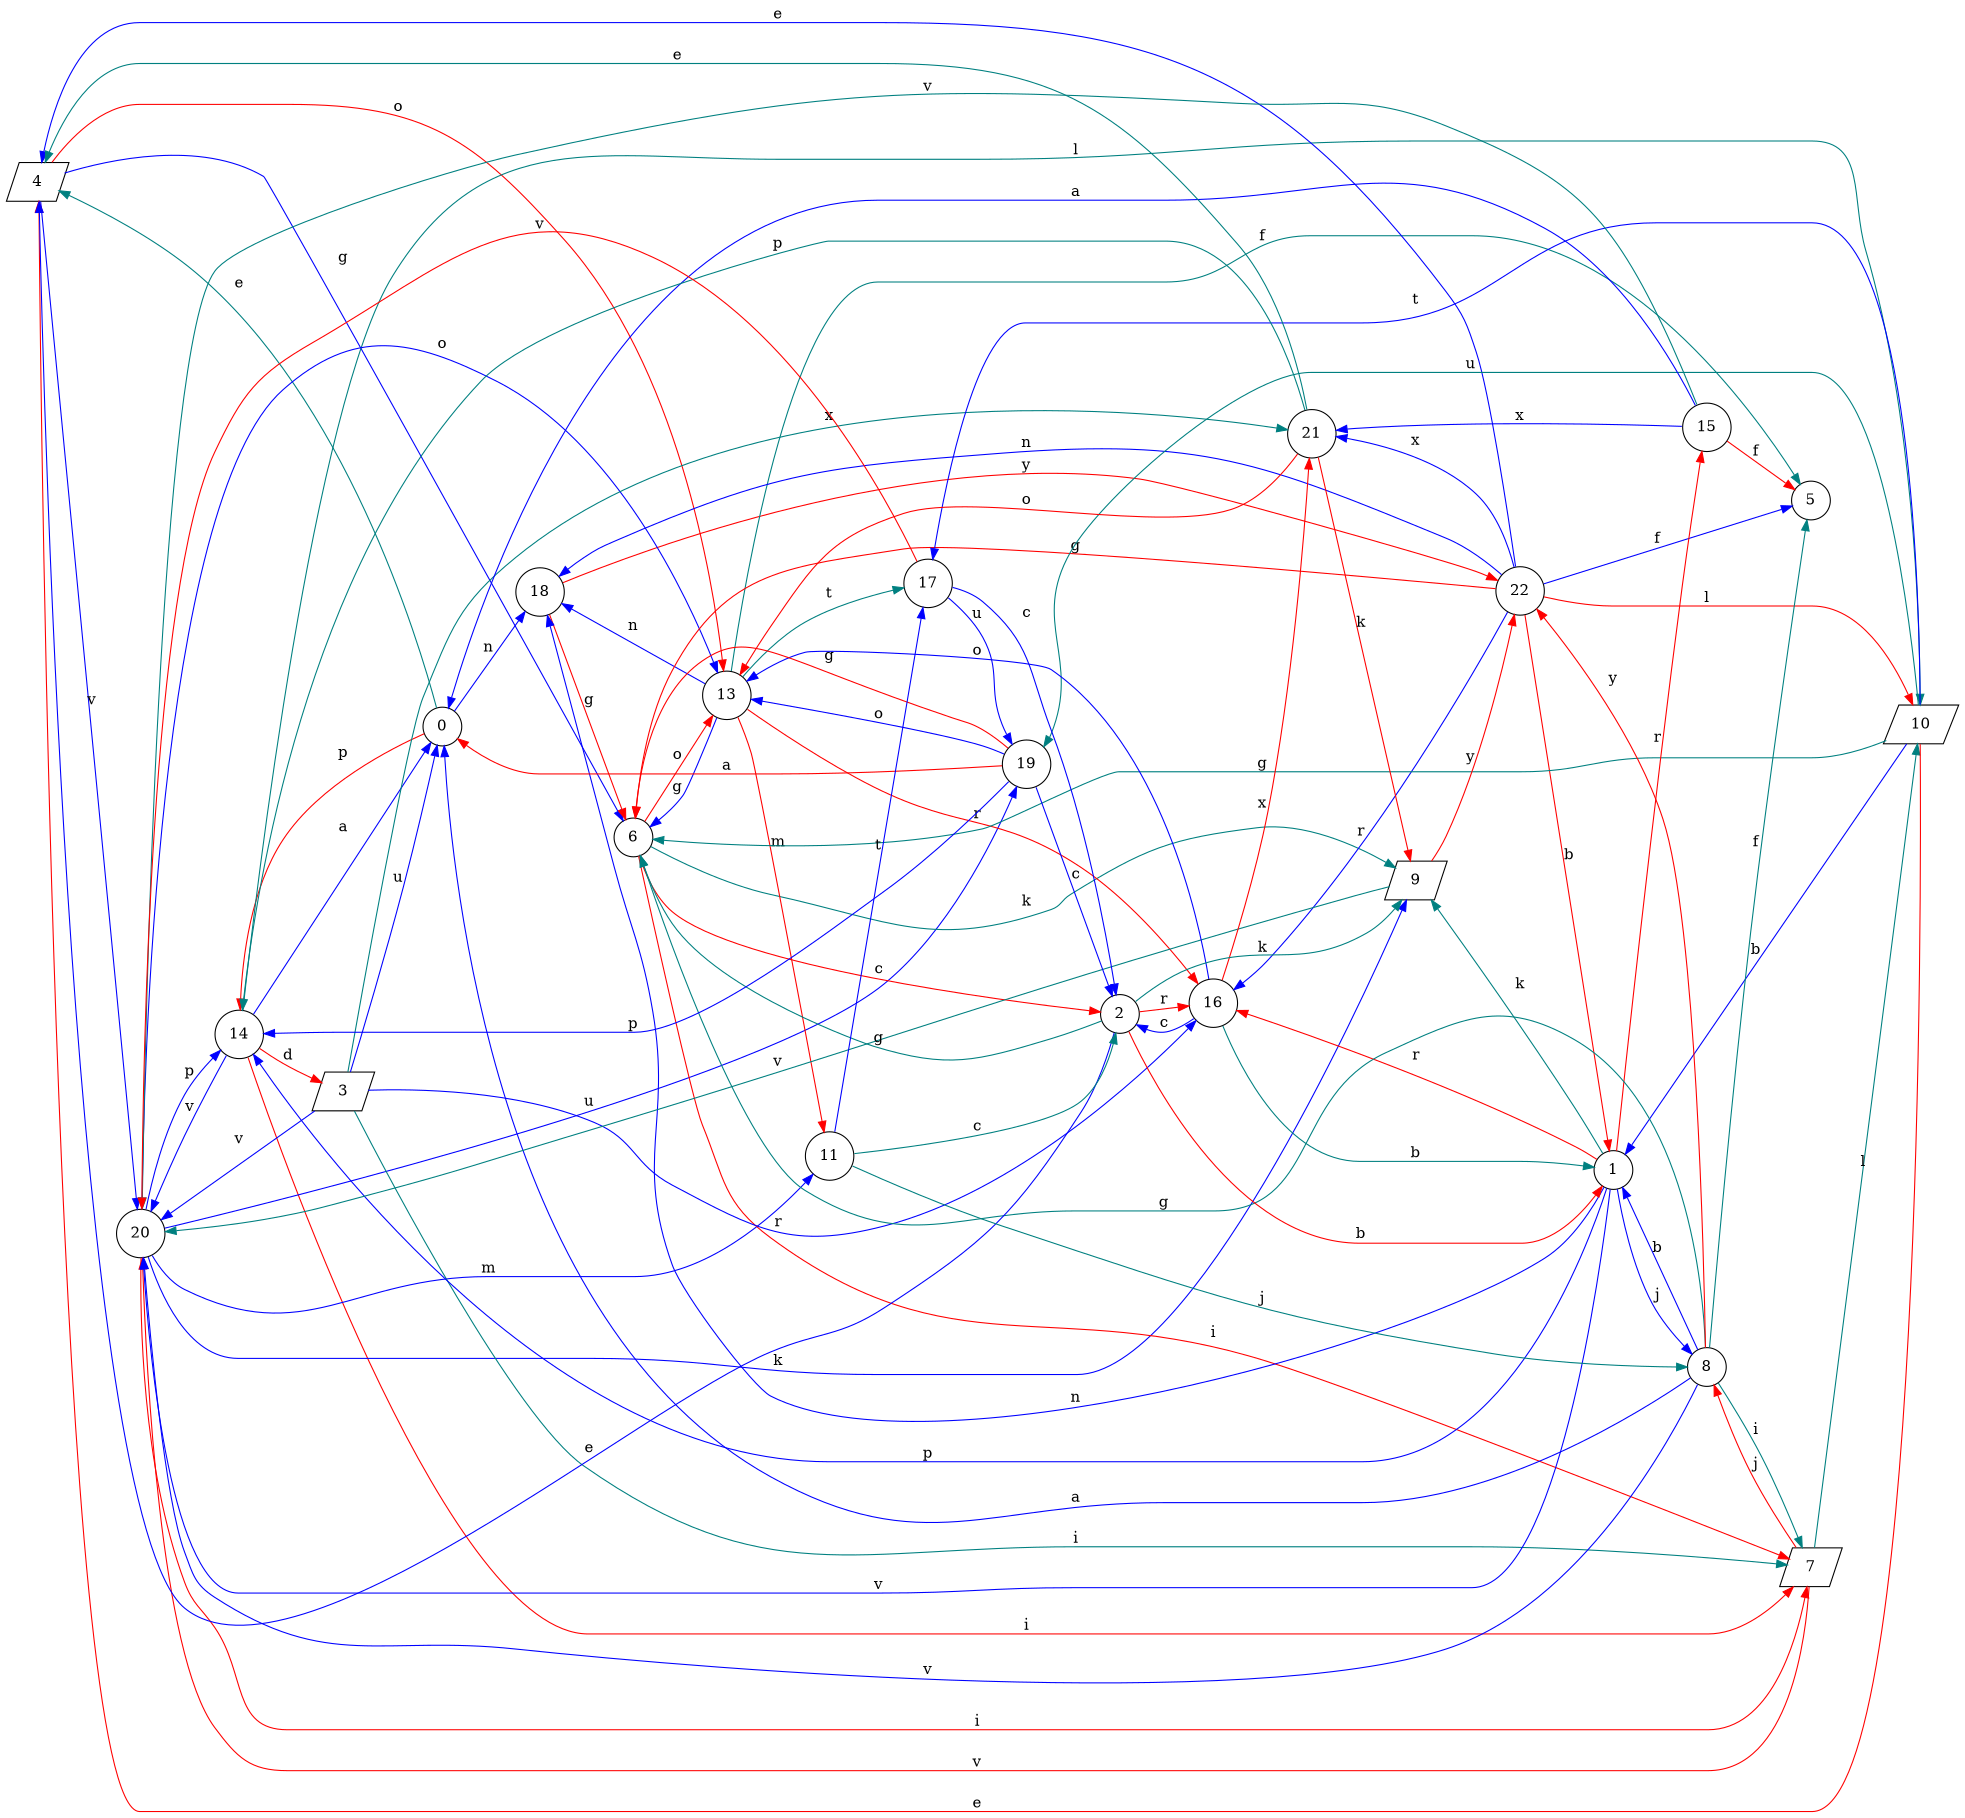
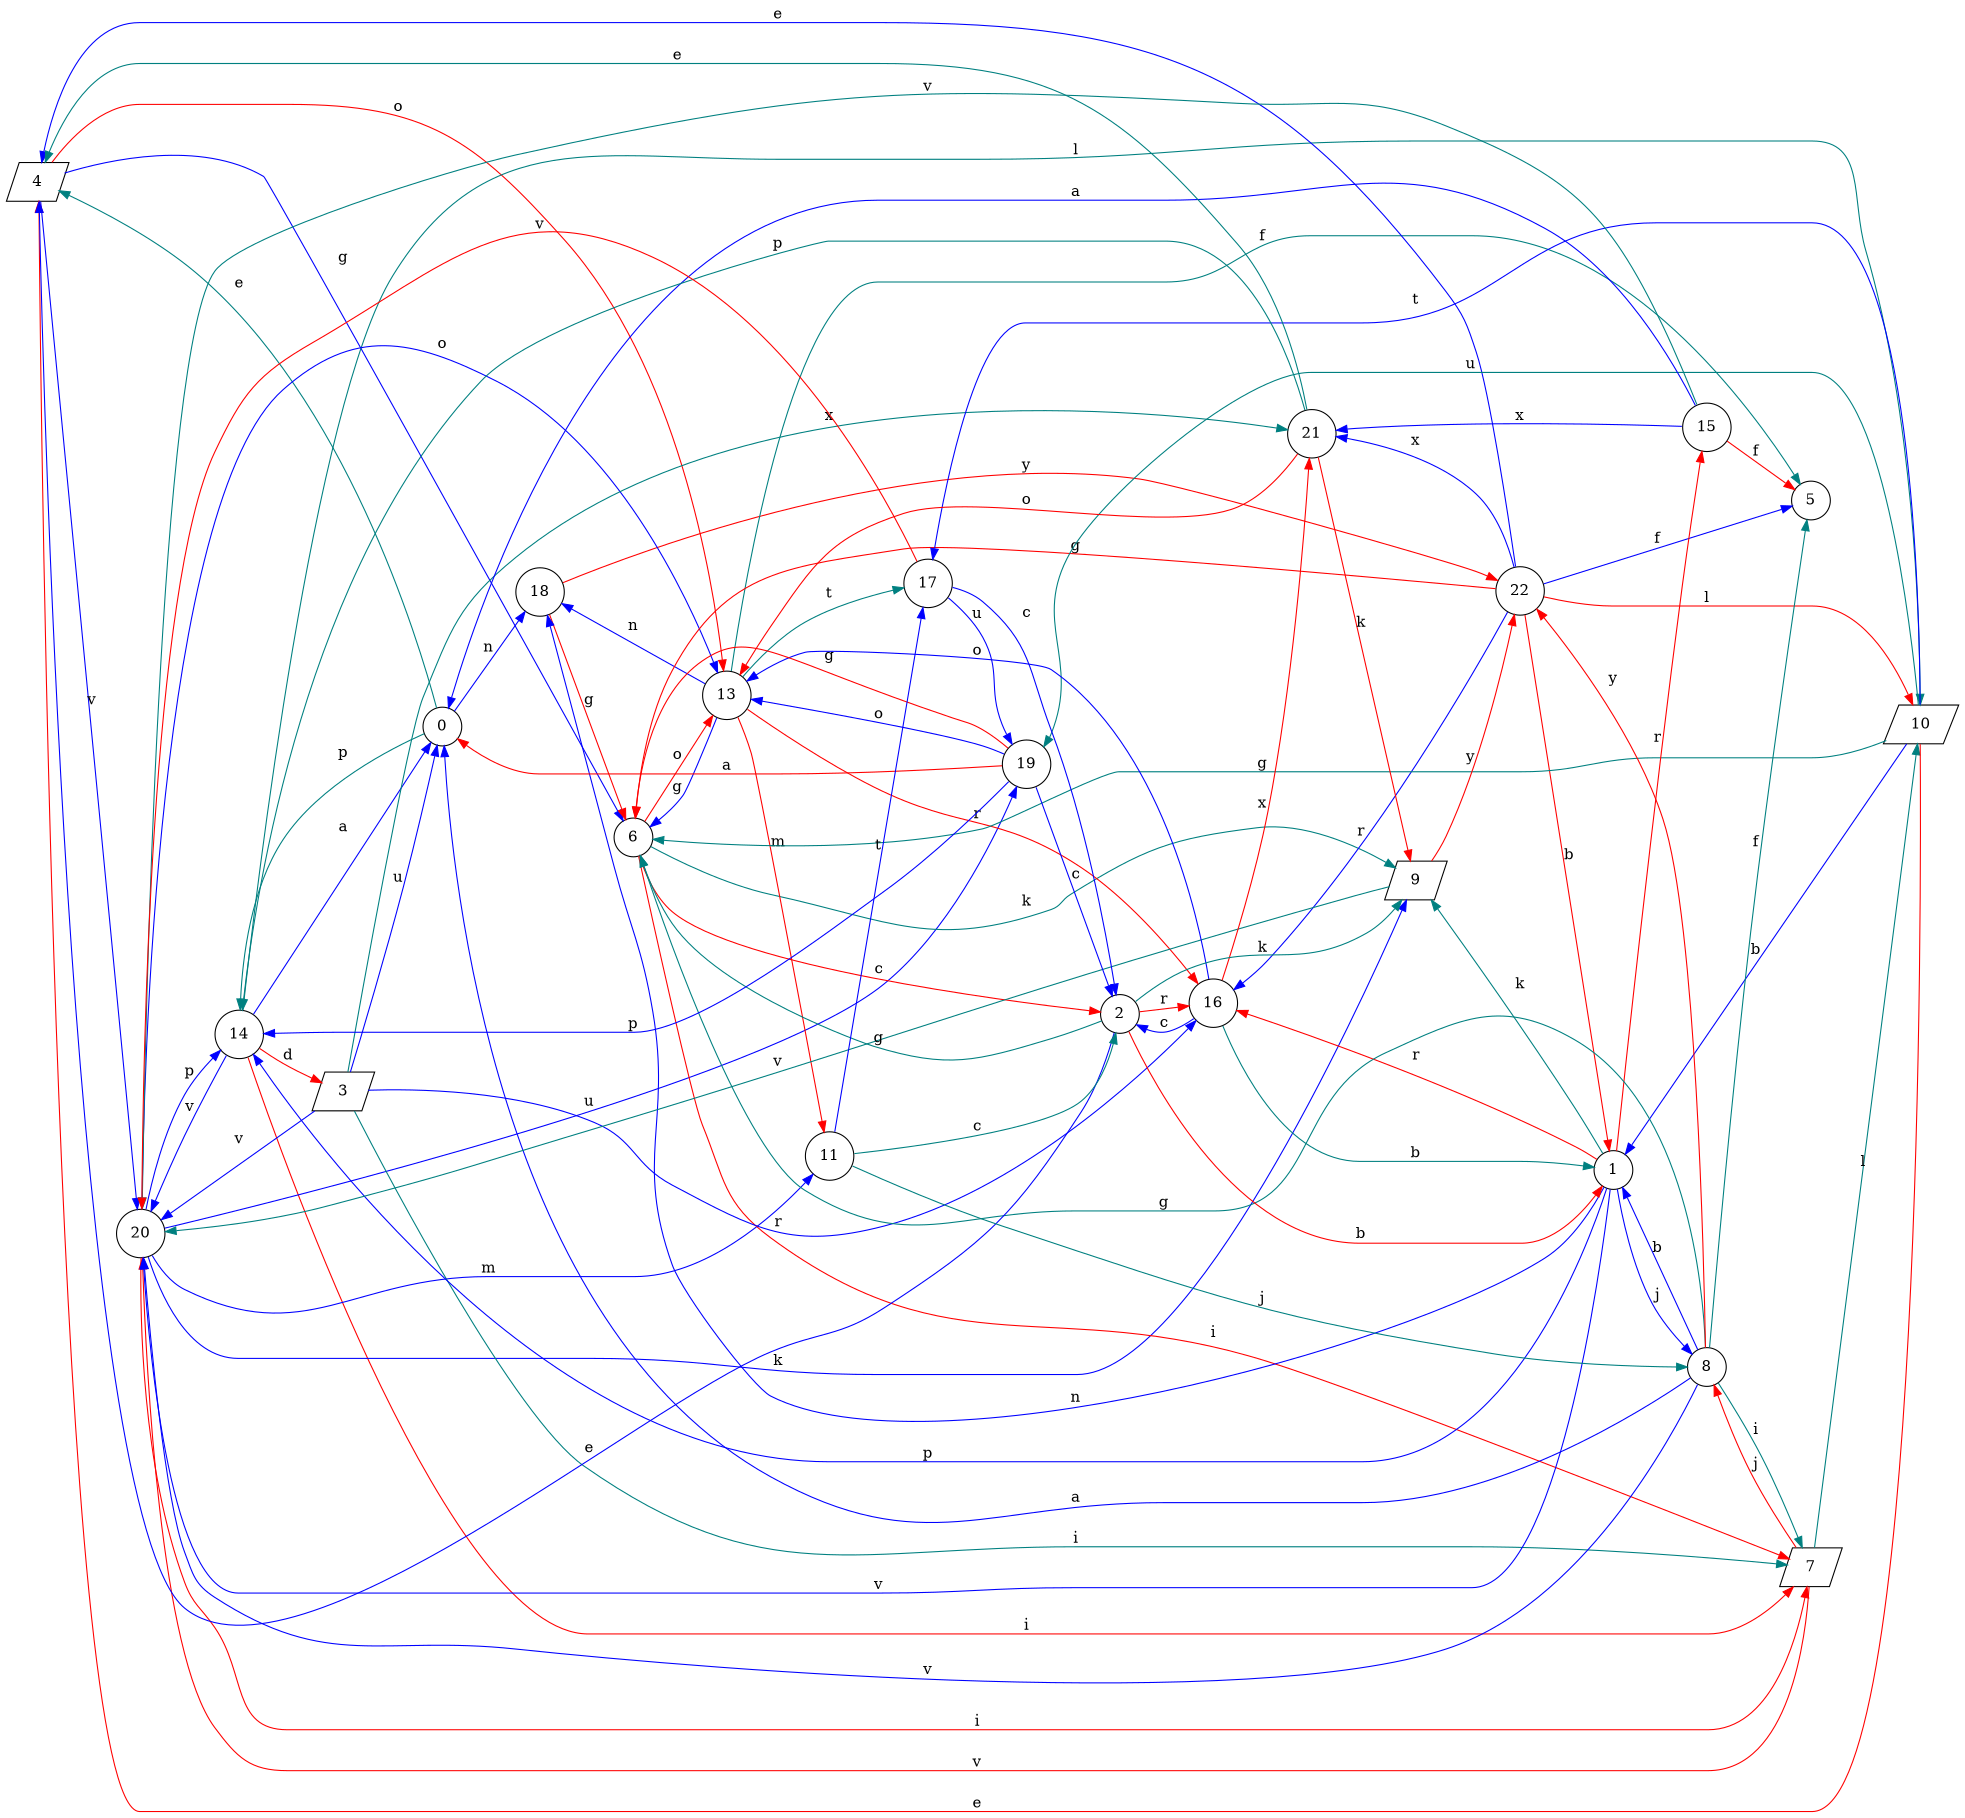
  strict digraph {
    rankdir=LR
    node [shape=circle]
    edge [color=blue]
    4 [shape=parallelogram]
    0
    n3 [label=18]
    14
    20
    6
    13
    22
    3 [shape=parallelogram]
    7 [shape=parallelogram]
    10 [shape=parallelogram]
    1
    8
    9 [shape=parallelogram]
    15
    16
    5
    21
    2
    19
    11
    17
    4 -> 20 [label=v]
    4 -> 6 [label=g]
    4 -> 13 [color=red label=o]
    0 -> 4 [color=teal label=e]
    0 -> n3 [label=n]
-   0 -> 14 [color=red label=p]
+   0 -> 14 [color=teal label=p]
    n3 -> 6 [color=red label=g]
    n3 -> 22 [color=red label=y]
    14 -> 0 [label=a]
    14 -> 20 [label=v]
    14 -> 3 [color=red label=d]
    14 -> 7 [color=red label=i]
    14 -> 10 [color=teal label=l]
    20 -> 14 [label=p]
    20 -> 13 [label=o]
    20 -> 7 [color=red label=i]
    20 -> 9 [label=k]
    20 -> 19 [label=u]
    20 -> 11 [label=m]
    6 -> 13 [color=red label=o]
    6 -> 7 [color=red label=i]
    6 -> 9 [color=teal label=k]
    6 -> 2 [color=red label=c]
    13 -> n3 [label=n]
    13 -> 6 [label=g]
    13 -> 16 [color=red label=r]
    13 -> 5 [color=teal label=f]
    13 -> 11 [color=red label=m]
    13 -> 17 [color=teal label=t]
    22 -> 4 [label=e]
-   22 -> n3 [label=n]
    22 -> 6 [color=red label=g]
    22 -> 10 [color=red label=l]
    22 -> 1 [color=red label=b]
    22 -> 16 [label=r]
    22 -> 5 [label=f]
    22 -> 21 [label=x]
    3 -> 0 [label=u]
    3 -> 20 [label=v]
    3 -> 7 [color=teal label=i]
    3 -> 16 [label=r]
    3 -> 21 [color=teal label=x]
    7 -> 20 [color=red label=v]
    7 -> 10 [color=teal label=l]
    7 -> 8 [color=red label=j]
    10 -> 4 [color=red label=e]
    10 -> 6 [color=teal label=g]
    10 -> 1 [label=b]
    10 -> 19 [color=teal label=u]
    10 -> 17 [label=t]
    1 -> n3 [label=n]
    1 -> 14 [label=p]
    1 -> 20 [label=v]
    1 -> 8 [label=j]
    1 -> 9 [color=teal label=k]
    1 -> 15 [color=red label=r]
    1 -> 16 [color=red label=r]
    8 -> 0 [label=a]
    8 -> 20 [label=v]
    8 -> 6 [color=teal label=g]
    8 -> 22 [color=red label=y]
    8 -> 7 [color=teal label=i]
    8 -> 1 [label=b]
    8 -> 5 [color=teal label=f]
    9 -> 20 [color=teal label=v]
    9 -> 22 [color=red label=y]
    15 -> 0 [label=a]
    15 -> 20 [color=teal label=v]
    15 -> 5 [color=red label=f]
    15 -> 21 [label=x]
    16 -> 13 [label=o]
    16 -> 1 [color=teal label=b]
    16 -> 21 [color=red label=x]
    16 -> 2 [label=c]
    21 -> 4 [color=teal label=e]
    21 -> 14 [color=teal label=p]
    21 -> 13 [color=red label=o]
    21 -> 9 [color=red label=k]
    2 -> 4 [label=e]
    2 -> 6 [color=teal label=g]
    2 -> 1 [color=red label=b]
    2 -> 9 [color=teal label=k]
    2 -> 16 [color=red label=r]
    19 -> 0 [color=red label=a]
    19 -> 14 [label=p]
    19 -> 6 [color=red label=g]
    19 -> 13 [label=o]
    19 -> 2 [label=c]
    11 -> 8 [color=teal label=j]
    11 -> 2 [color=teal label=c]
    11 -> 17 [label=t]
    17 -> 20 [color=red label=v]
    17 -> 2 [label=c]
    17 -> 19 [label=u]
  }
